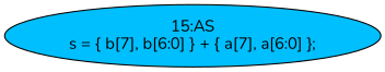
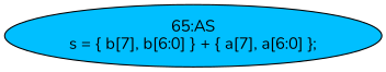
  strict digraph {
    fontname=Nunito
-   n1 [ast="<pyverilog.vparser.ast.Assign object at 0x7f7027699a10>" def_var="['s']" fillcolor=deepskyblue label="15:AS\ns = { b[7], b[6:0] } + { a[7], a[6:0] };" statements="[]" style=filled typ=Assign use_var="['b', 'b', 'a', 'a']" fontname=Nunito]
+   n1 [ast="<pyverilog.vparser.ast.Assign object at 0x7f7027699a10>" def_var="['s']" fillcolor=deepskyblue label="65:AS\ns = { b[7], b[6:0] } + { a[7], a[6:0] };" statements="[]" style=filled typ=Assign use_var="['b', 'b', 'a', 'a']" fontname=Nunito]
  }
